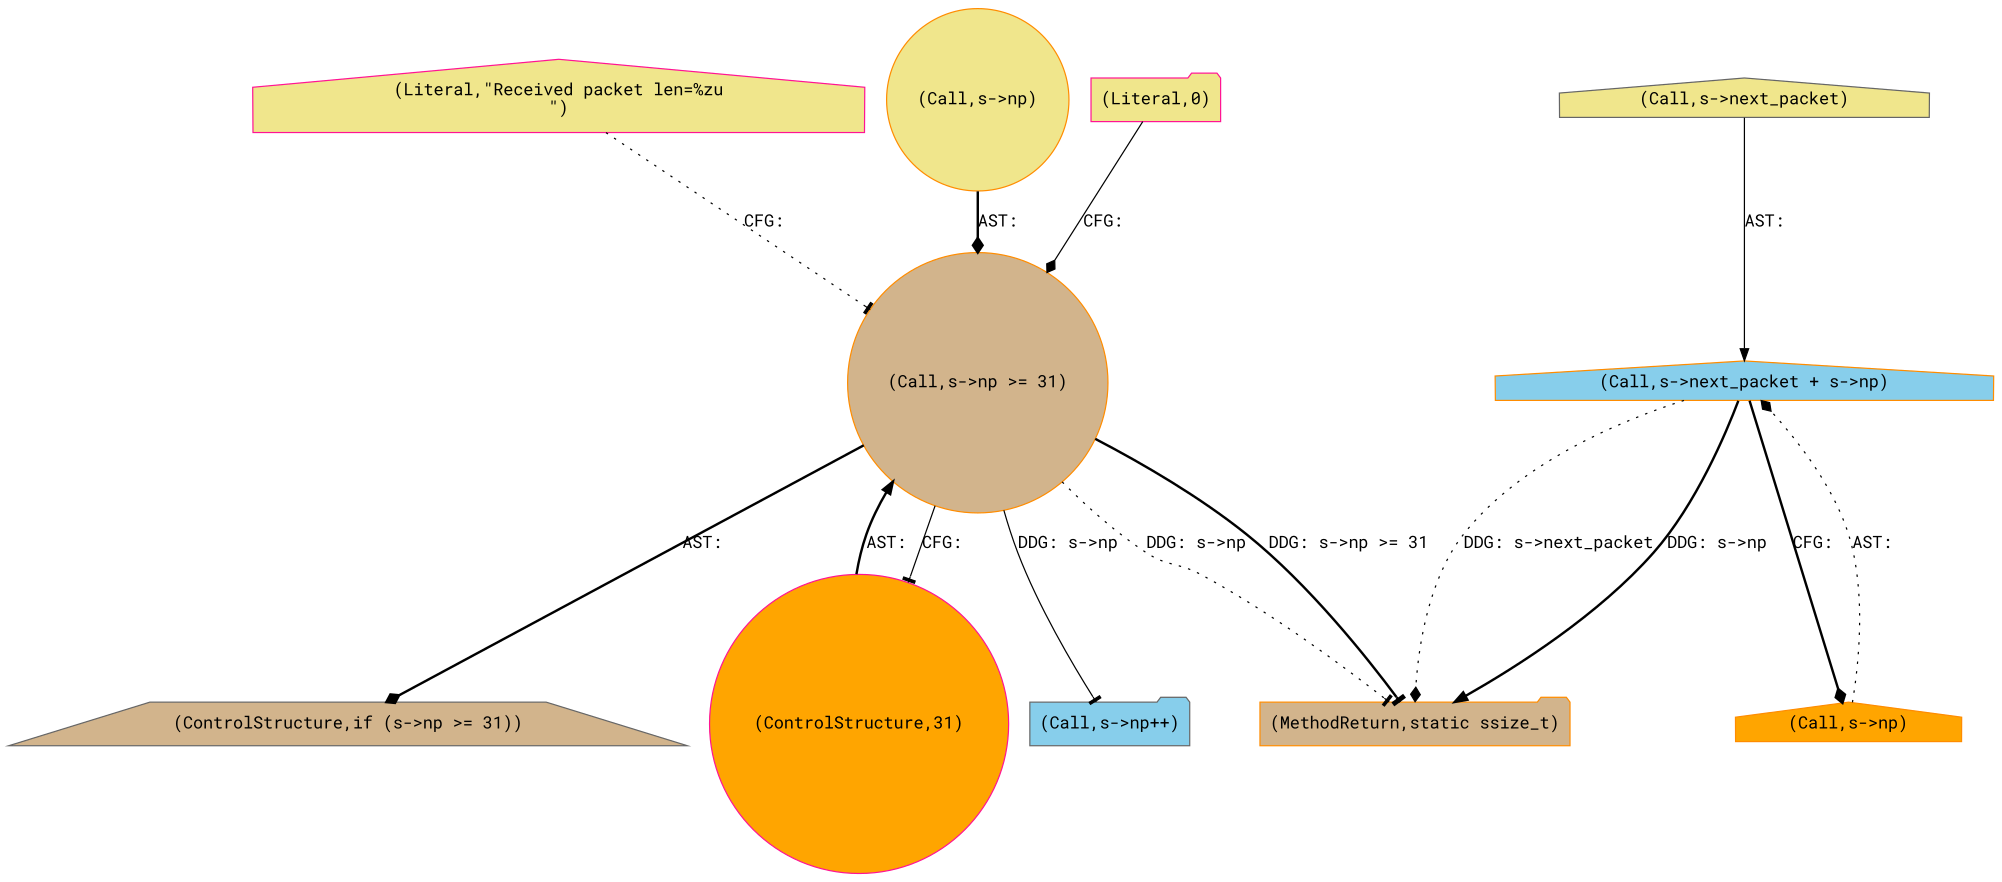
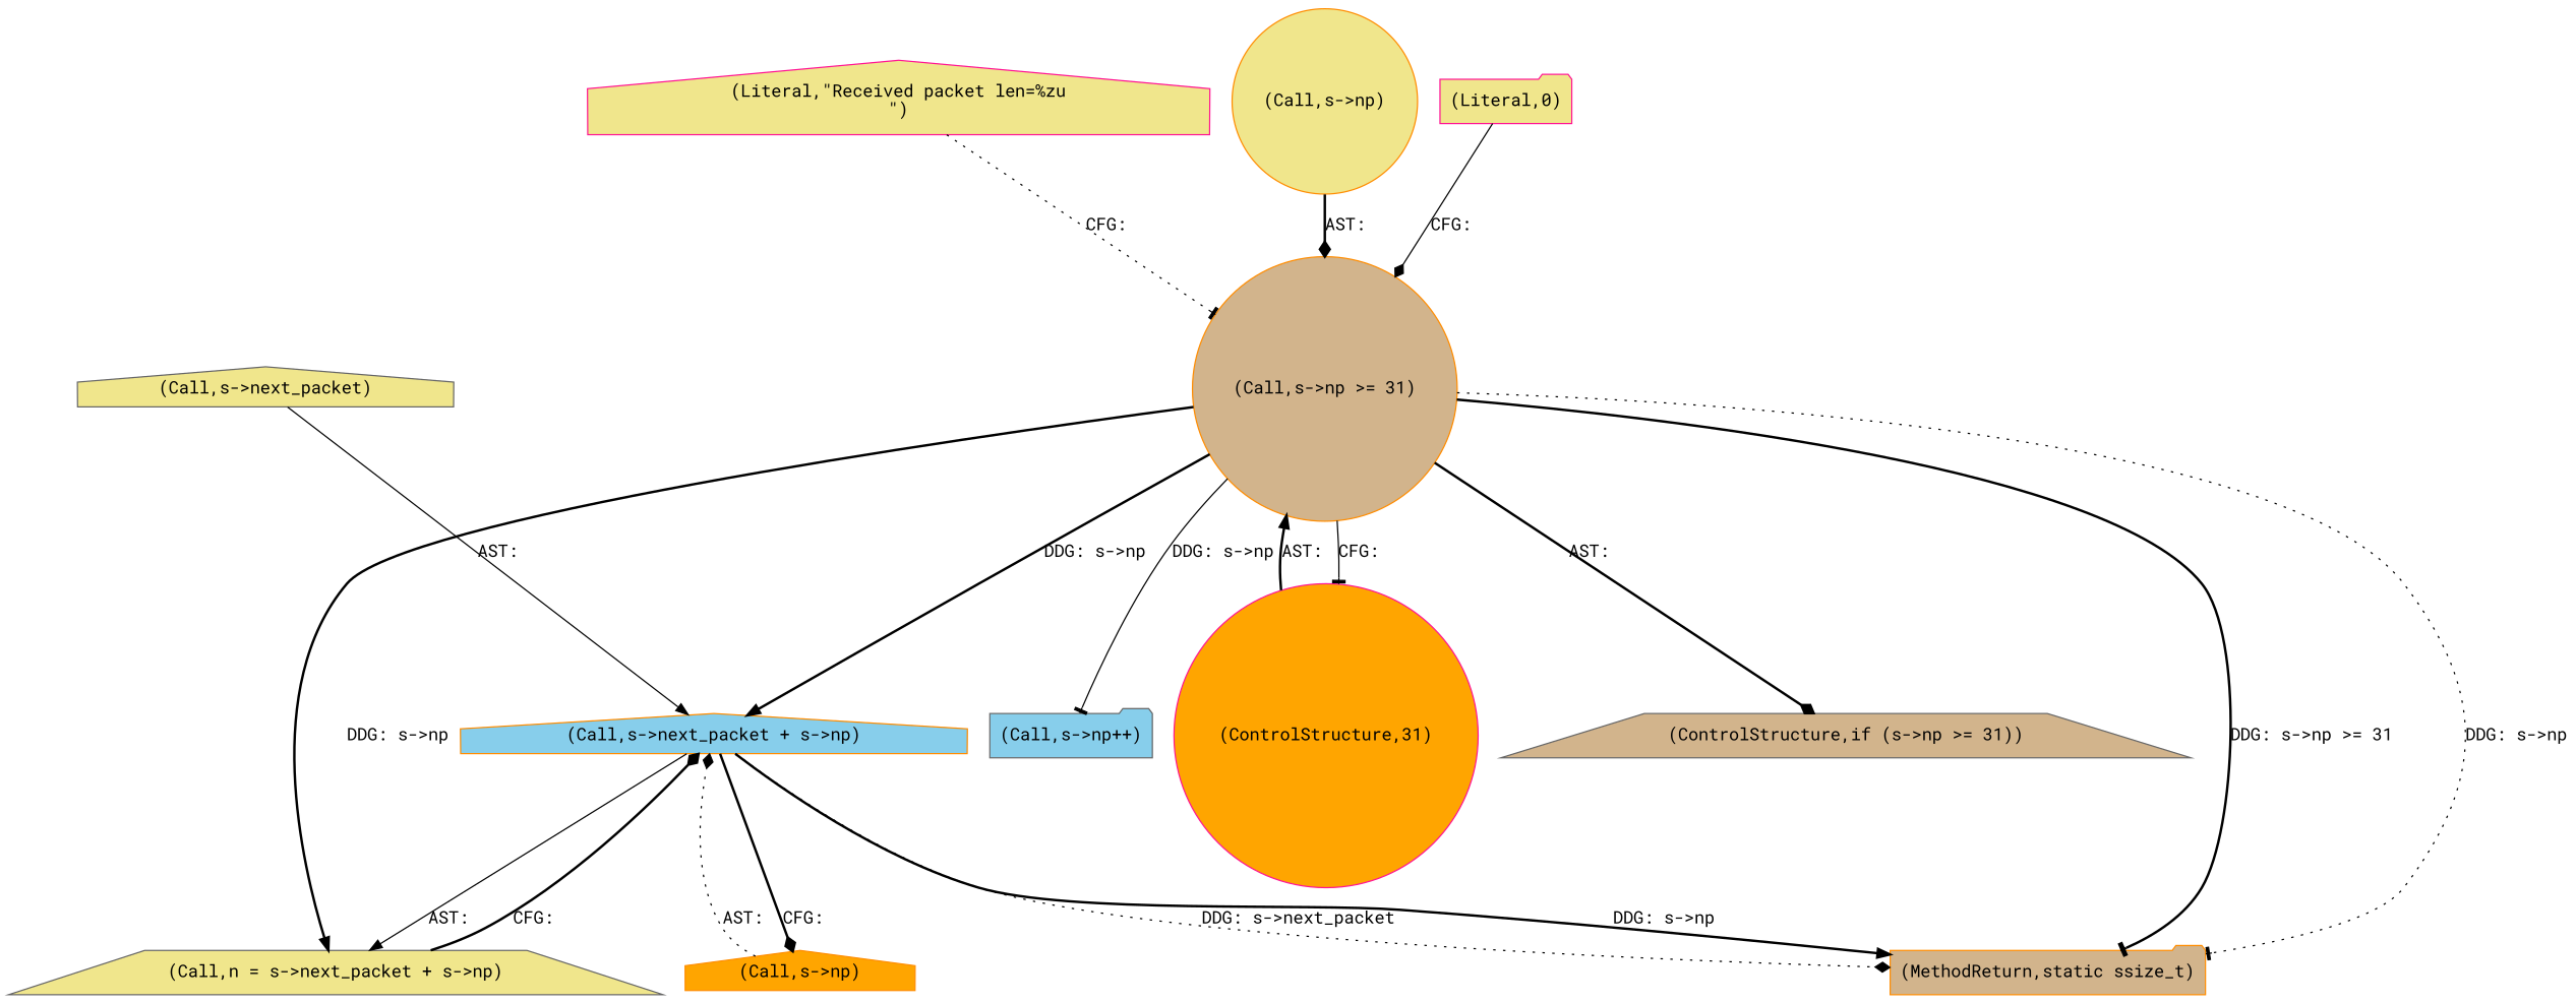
  digraph {
    fontname="Roboto Mono"
    node [color=darkorange fillcolor=khaki fontname="Roboto Mono" shape=house style=filled]
    edge [arrowhead=diamond fontname="Roboto Mono" style=bold]
    n1 [fillcolor=skyblue label="(Call,s->next_packet + s->np)"]
    n2 [fillcolor=tan label="(MethodReturn,static ssize_t)" shape=folder]
+   n3 [color=gray40 label="(Call,n = s->next_packet + s->np)" shape=trapezium]
    n4 [fillcolor=orange label="(Call,s->np)"]
    n5 [fillcolor=tan label="(Call,s->np >= 31)" shape=circle]
    n6 [color=gray40 fillcolor=skyblue label="(Call,s->np++)" shape=folder]
    n7 [color=deeppink fillcolor=orange label="(ControlStructure,31)" shape=circle]
    n8 [color=gray40 fillcolor=tan label="(ControlStructure,if (s->np >= 31))" shape=trapezium]
    n9 [color=gray40 label="(Call,s->next_packet)"]
    n10 [color=deeppink label="(Literal,\"Received packet len=%zu\n\")"]
    n11 [label="(Call,s->np)" shape=circle]
    n12 [color=deeppink label="(Literal,0)" shape=folder]
    n1 -> n2 [label="DDG: s->next_packet" style=dotted]
    n1 -> n2 [arrowhead=normal label="DDG: s->np"]
+   n1 -> n3 [arrowhead=normal label="AST: " style=solid]
    n1 -> n4 [label="CFG: "]
+   n3 -> n1 [label="CFG: "]
    n4 -> n1 [label="AST: " style=dotted]
+   n5 -> n1 [arrowhead=normal label="DDG: s->np"]
    n5 -> n2 [arrowhead=tee label="DDG: s->np" style=dotted]
    n5 -> n2 [arrowhead=tee label="DDG: s->np >= 31"]
+   n5 -> n3 [arrowhead=normal label="DDG: s->np"]
    n5 -> n6 [arrowhead=tee label="DDG: s->np" style=solid]
    n5 -> n7 [arrowhead=tee label="CFG: " style=solid]
    n5 -> n8 [label="AST: "]
    n7 -> n5 [arrowhead=normal label="AST: "]
    n9 -> n1 [arrowhead=normal label="AST: " style=solid]
    n10 -> n5 [arrowhead=tee label="CFG: " style=dotted]
    n11 -> n5 [label="AST: "]
    n12 -> n5 [label="CFG: " style=solid]
  }
